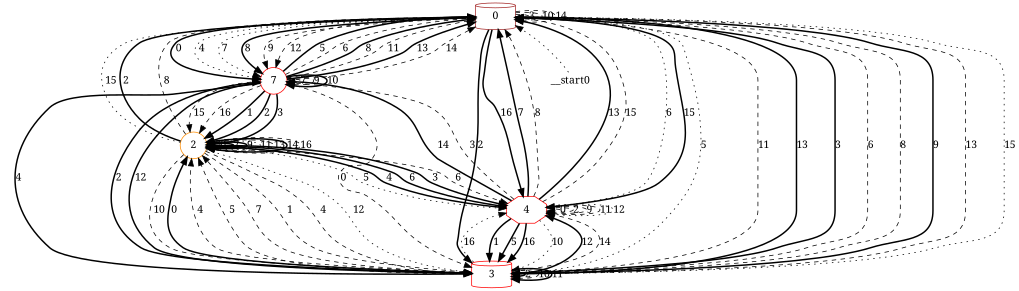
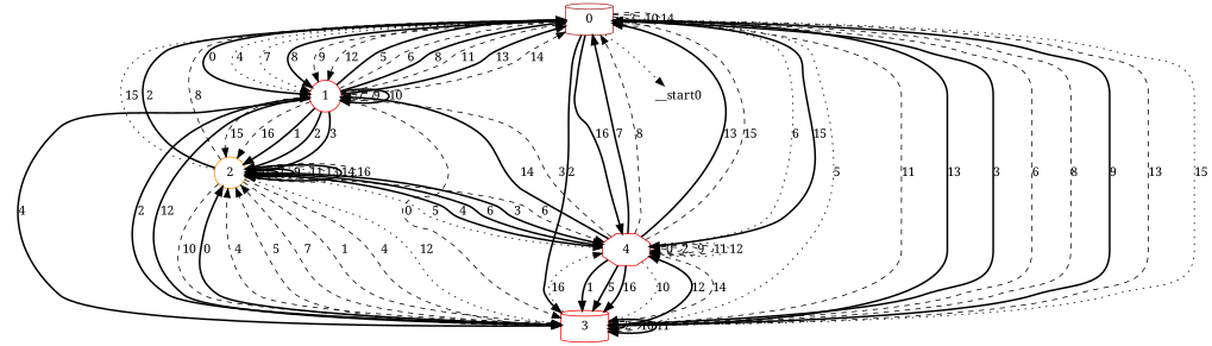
  digraph {
    fontname="Noto Serif"
    node [color=red fontname="Noto Serif" shape=cylinder]
    edge [fontname="Noto Serif" style=dashed]
    n1 [color=brown label=0]
-   n2 [label=7 shape=circle]
+   n2 [label=1 shape=circle]
    n3 [label=3]
    n4 [label=4 shape=octagon]
    n5 [color=darkorange label=2 shape=circle]
    __start0 [height=0 shape=none width=0]
    n1 -> n1 [label=3]
    n1 -> n1 [label=10]
    n1 -> n1 [label=14]
    n1 -> n2 [label=0 style=bold]
    n1 -> n2 [label=4 style=dotted]
    n1 -> n2 [label=7 style=dotted]
    n1 -> n2 [label=8 style=bold]
    n1 -> n2 [label=9]
    n1 -> n2 [label=12]
    n1 -> n3 [label=2 style=bold]
    n1 -> n3 [label=5 style=dotted]
    n1 -> n3 [label=11]
    n1 -> n3 [label=13 style=bold]
    n1 -> n4 [label=6 style=dotted]
    n1 -> n4 [label=15 style=bold]
    n1 -> n4 [label=16 style=bold]
    n2 -> n1 [label=5 style=bold]
    n2 -> n1 [label=6]
    n2 -> n1 [label=8 style=bold]
    n2 -> n1 [label=11]
    n2 -> n1 [label=13 style=bold]
    n2 -> n1 [label=14]
    n2 -> n2 [label=7]
    n2 -> n2 [label=9]
    n2 -> n2 [label=10 style=bold]
    n2 -> n3 [label=0]
    n2 -> n3 [label=4 style=bold]
    n2 -> n3 [label=12 style=bold]
    n2 -> n5 [label=1 style=bold]
    n2 -> n5 [label=2 style=bold]
    n2 -> n5 [label=3 style=bold]
    n2 -> n5 [label=15]
    n2 -> n5 [label=16]
    n3 -> n1 [label=3 style=bold]
    n3 -> n1 [label=6]
    n3 -> n1 [label=8]
    n3 -> n1 [label=9 style=bold]
    n3 -> n1 [label=13]
    n3 -> n1 [label=15 style=dotted]
    n3 -> n2 [label=2 style=bold]
    n3 -> n3 [label=2 style=bold]
    n3 -> n3 [label=10]
    n3 -> n3 [label=11 style=bold]
    n3 -> n4 [label=12 style=bold]
    n3 -> n4 [label=14]
    n3 -> n4 [label=16 style=dotted]
    n3 -> n5 [label=0 style=bold]
    n3 -> n5 [label=4]
    n3 -> n5 [label=5]
    n3 -> n5 [label=7]
    n4 -> n1 [label=7 style=bold]
    n4 -> n1 [label=8]
    n4 -> n1 [label=13 style=bold]
    n4 -> n1 [label=15]
    n4 -> n2 [label=3]
    n4 -> n2 [label=14 style=bold]
    n4 -> n3 [label=1 style=bold]
    n4 -> n3 [label=5 style=bold]
    n4 -> n3 [label=10 style=dotted]
    n4 -> n3 [label=16 style=bold]
    n4 -> n4 [label=0]
    n4 -> n4 [label=2]
    n4 -> n4 [label=9]
    n4 -> n4 [label=11]
    n4 -> n4 [label=12 style=dotted]
    n4 -> n5 [label=4 style=bold]
    n4 -> n5 [label=6 style=bold]
    n5 -> n1 [label=2 style=bold]
    n5 -> n1 [label=8]
    n5 -> n1 [label=15 style=dotted]
    n5 -> n3 [label=1]
    n5 -> n3 [label=4]
    n5 -> n3 [label=10]
    n5 -> n3 [label=12 style=dotted]
    n5 -> n4 [label=3 style=bold]
    n5 -> n4 [label=5 style=dotted]
    n5 -> n4 [label=6]
    n5 -> n5 [label=0 style=dotted]
    n5 -> n5 [label=7 style=bold]
    n5 -> n5 [label=9 style=bold]
    n5 -> n5 [label=11 style=dotted]
    n5 -> n5 [label=13]
    n5 -> n5 [label=14 style=bold]
    n5 -> n5 [label=16]
-   __start0 -> n1 [style=dotted]
+   n1 -> __start0 [style=dotted]
  }
